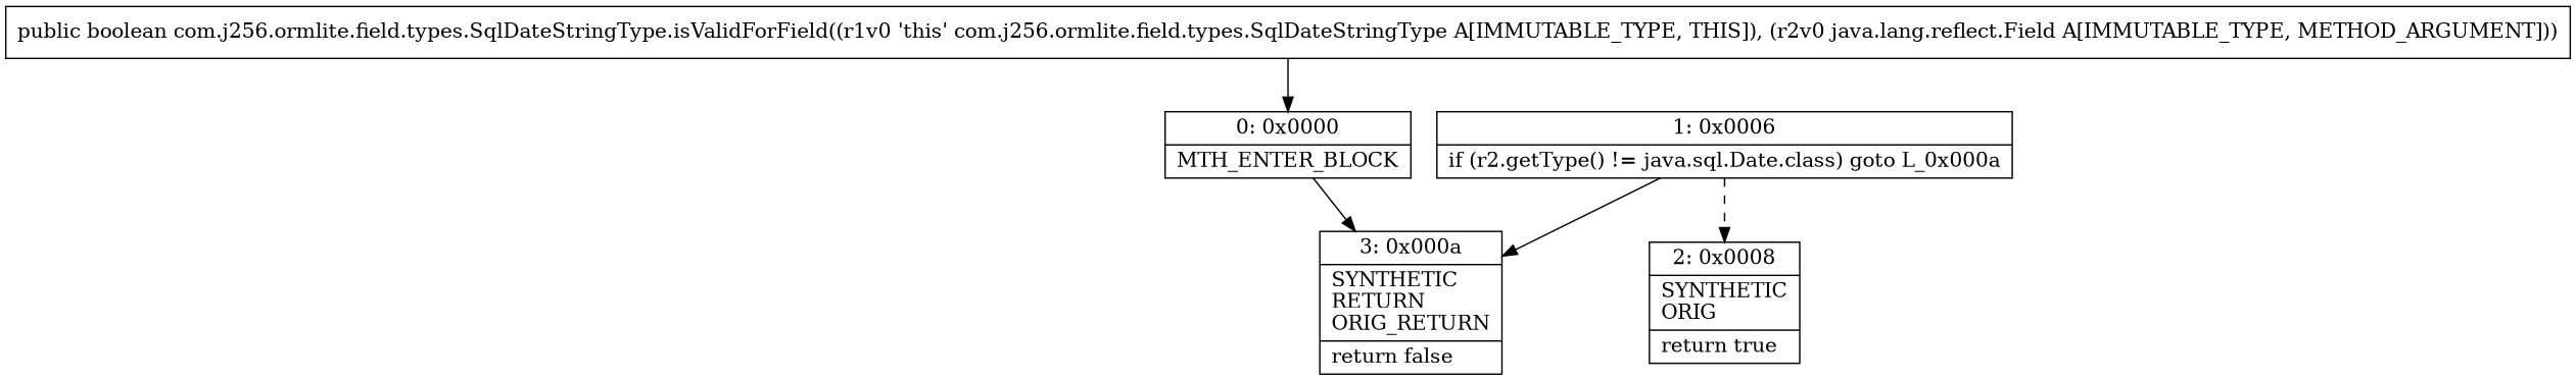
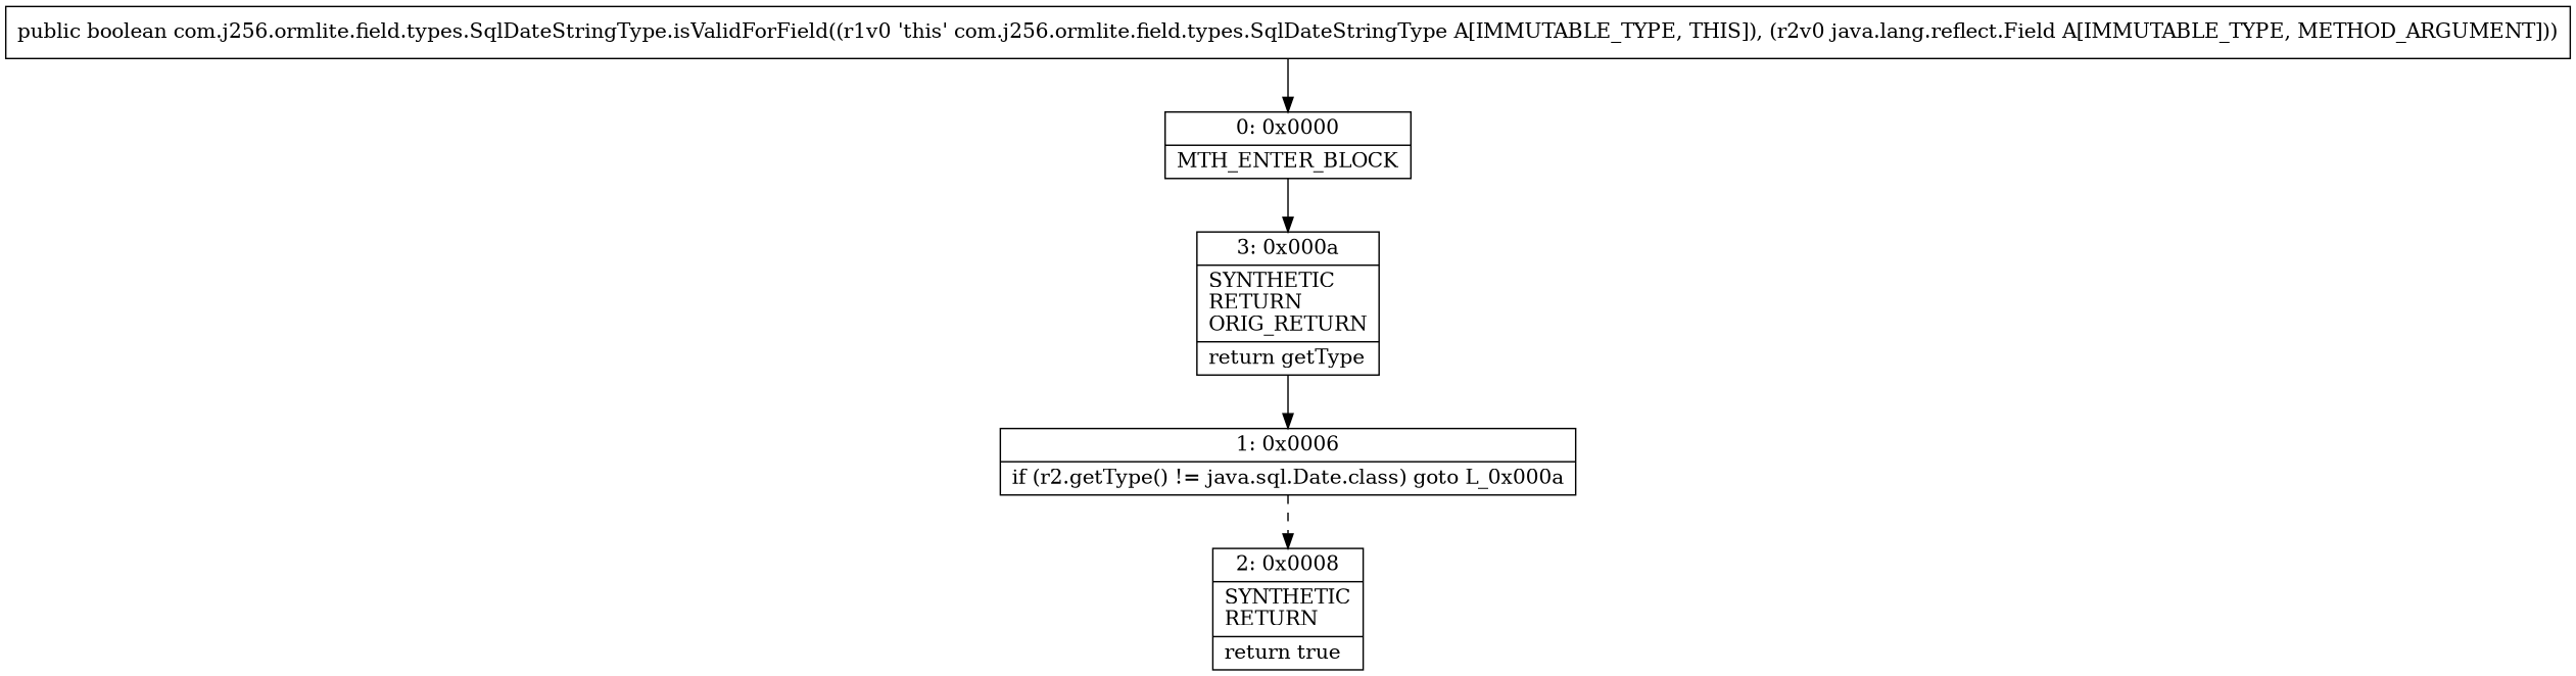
  digraph {
    node [shape=record]
    n1 [label="{0\:\ 0x0000|MTH_ENTER_BLOCK\l}"]
-   n2 [label="{3\:\ 0x000a|SYNTHETIC\lRETURN\lORIG_RETURN\l|return false\l}"]
+   n2 [label="{3\:\ 0x000a|SYNTHETIC\lRETURN\lORIG_RETURN\l|return getType\l}"]
    n3 [label="{1\:\ 0x0006|if (r2.getType() != java.sql.Date.class) goto L_0x000a\l}"]
-   n4 [label="{2\:\ 0x0008|SYNTHETIC\lORIG\l|return true\l}"]
+   n4 [label="{2\:\ 0x0008|SYNTHETIC\lRETURN\l|return true\l}"]
    n5 [label="{public boolean com.j256.ormlite.field.types.SqlDateStringType.isValidForField((r1v0 'this' com.j256.ormlite.field.types.SqlDateStringType A[IMMUTABLE_TYPE, THIS]), (r2v0 java.lang.reflect.Field A[IMMUTABLE_TYPE, METHOD_ARGUMENT])) }"]
    n1 -> n2
-   n3 -> n2
+   n2 -> n3
    n3 -> n4 [style=dashed]
    n5 -> n1
  }
